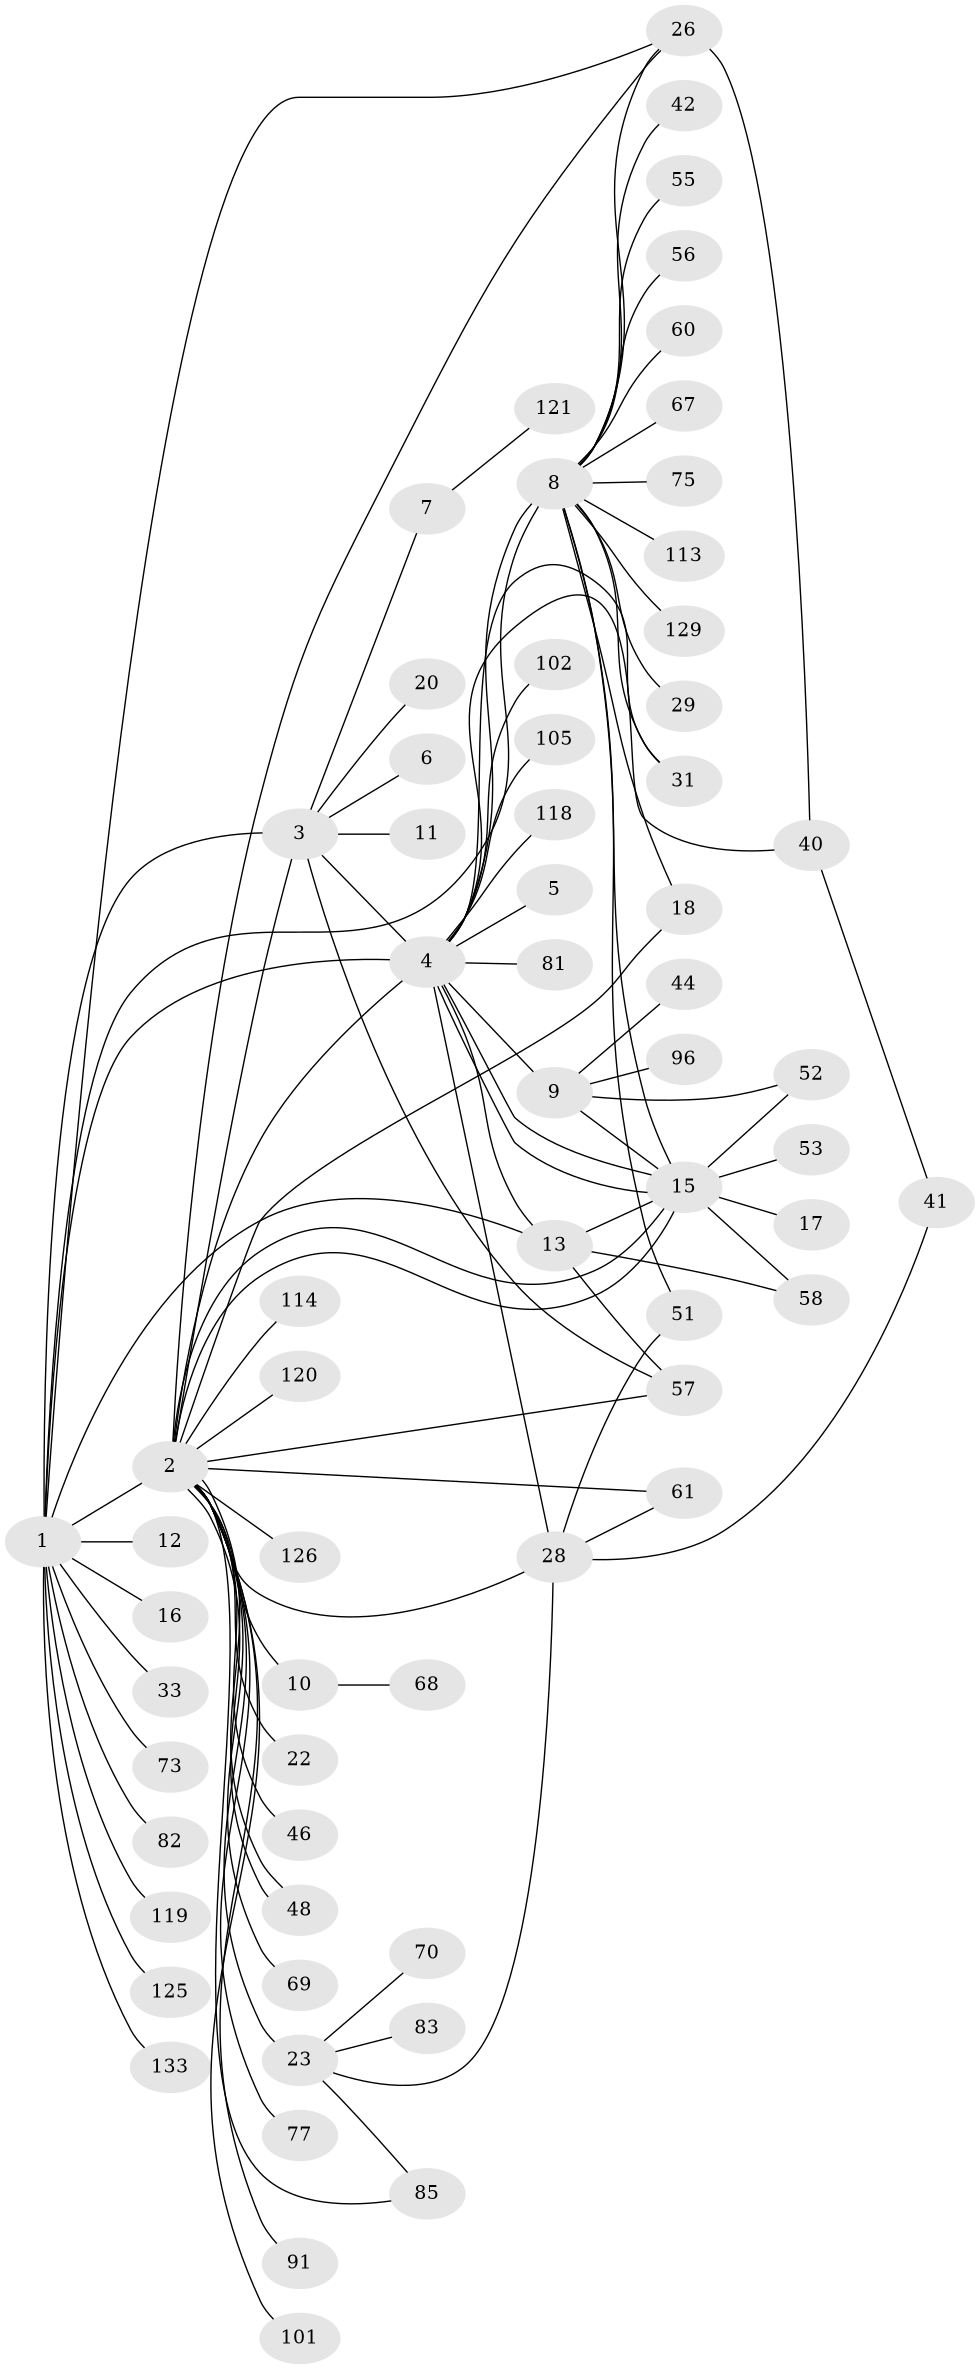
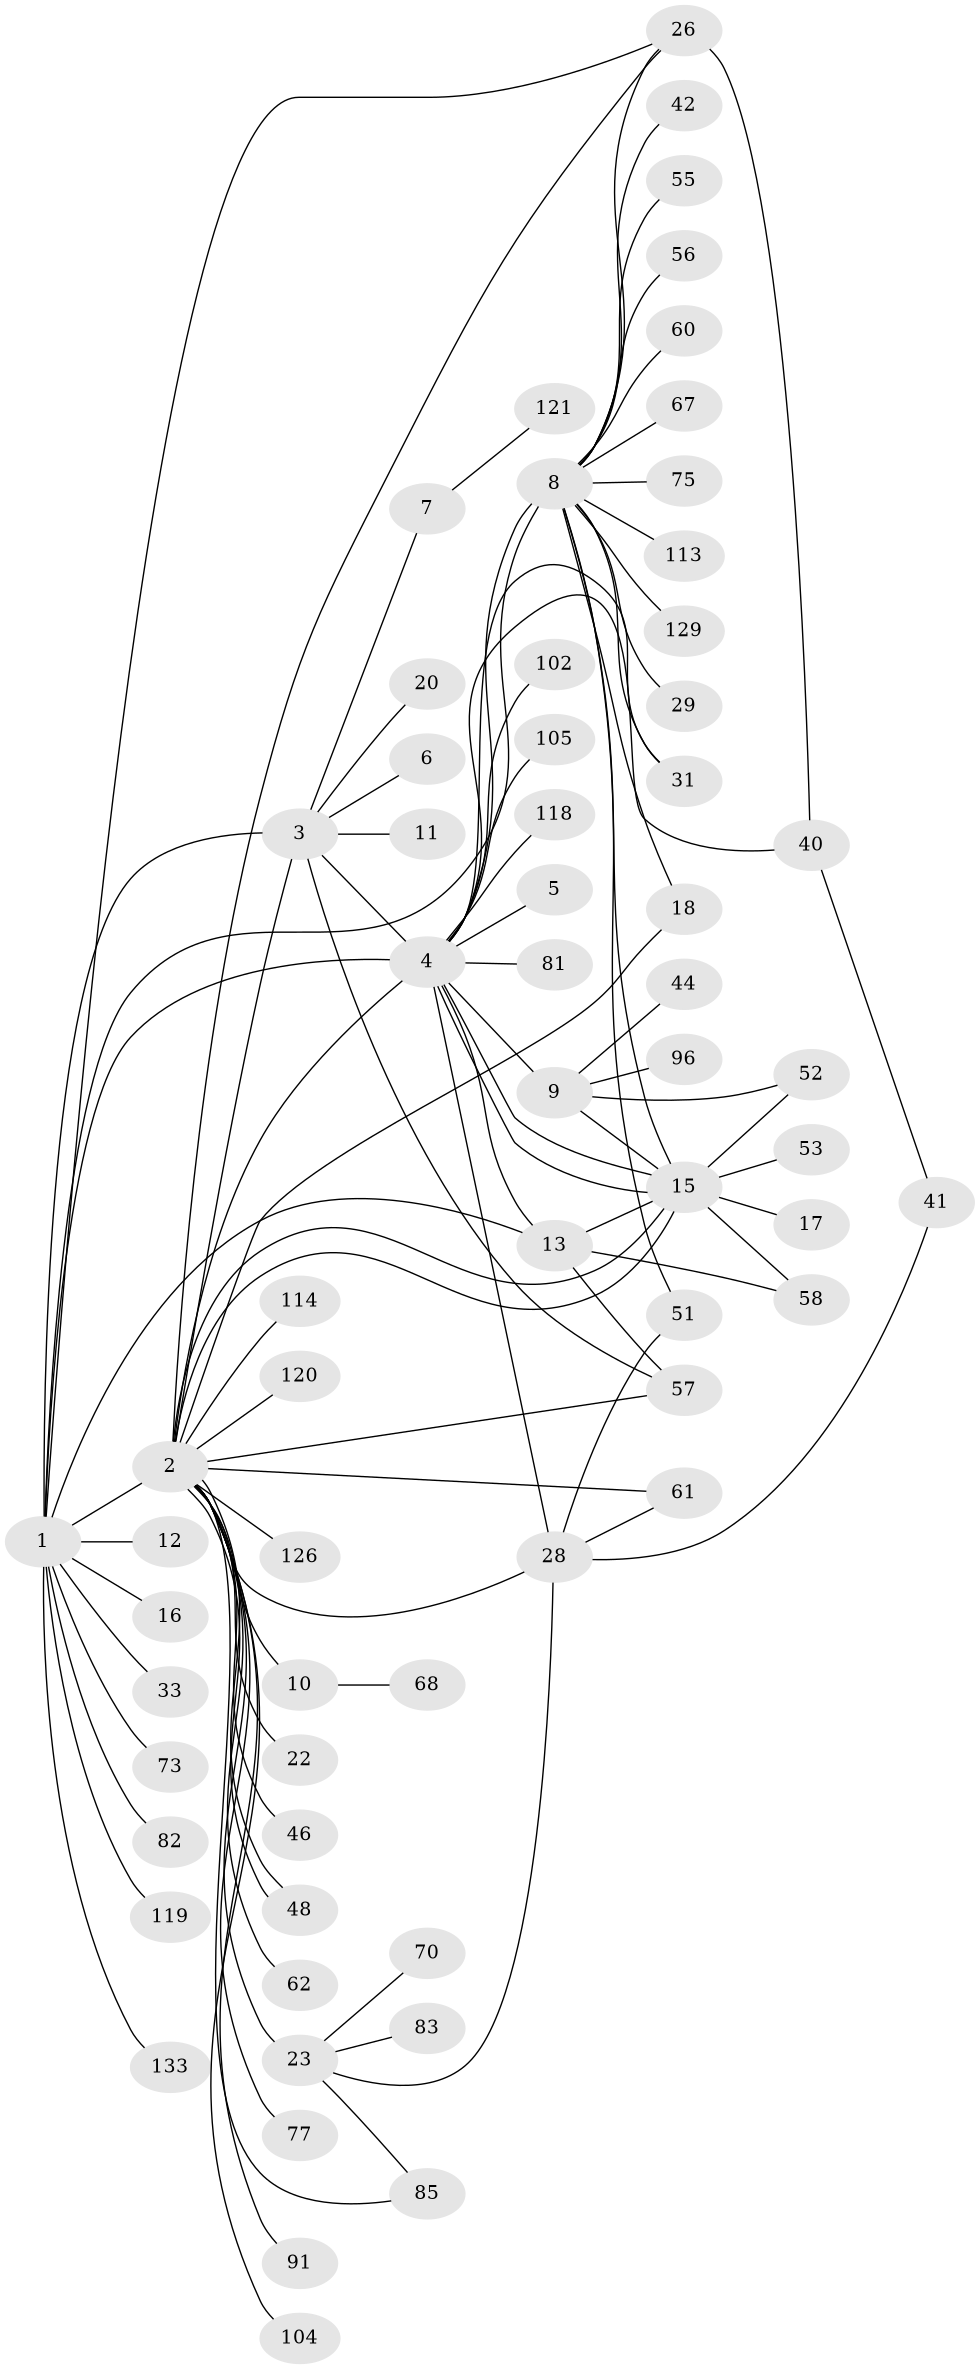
  graph {
    rankdir=LR
    node [color=gray90 style=filled]
    1 [super="+27"]
    2 [super="+59+45"]
    3 [super="+116+100+63+49+19"]
    4 [super="+36"]
    8 [super="+24"]
    12
    13 [super="+124+79+86"]
    n8 [label=16]
    26 [super="+90"]
    33 [super="+87"]
    73
    82 [super="+130+110"]
    119
-   125
    133
    10
    15 [super="+106+107+62+16"]
    18 [super="+21"]
    22
    23 [super="+25+101"]
    28 [super="+88+35+43"]
    46
    48
    57
    61 [super="+64"]
-   69
+   69 [label=62]
    77
    85 [super="+95+97"]
    91
-   104 [label=101]
+   104
    114
    120
    126
    6
    7
    11 [super="+72"]
    20
    5
    9
    31 [super="+39"]
    40 [super="+74+54+50"]
    81
    102
    105
    118
    29 [super="+38"]
    42
    51
    55
    56 [super="+93"]
    60
    67
    75
    113
    129
    58 [super="+127"]
    68
    52
    17
    53
    70
    83
    41
    121
    44
    96
    1 -- 2
    1 -- 3
    1 -- 4
    1 -- 8
    1 -- 12
    1 -- 13
    1 -- n8
    1 -- 26 [weight=2]
    1 -- 33
    1 -- 73
    1 -- 82
    1 -- 119
-   1 -- 125
    1 -- 133
    2 -- 3
    2 -- 4
    2 -- 26
    2 -- 10
    2 -- 15
    2 -- 15
    2 -- 18
    2 -- 22
    2 -- 23 [weight=2]
    2 -- 28
    2 -- 46
    2 -- 48
    2 -- 48
    2 -- 57
    2 -- 61
    2 -- 69
    2 -- 77
    2 -- 85
    2 -- 91
    2 -- 104
    2 -- 114
    2 -- 120
    2 -- 126
    3 -- 4
    3 -- 57
    3 -- 6
    3 -- 7
    3 -- 11
    3 -- 20
    4 -- 8 [weight=2]
    4 -- 13 [weight=2]
    4 -- 15
    4 -- 15
    4 -- 28
    4 -- 5
    4 -- 9
    4 -- 31
    4 -- 40
    4 -- 81
    4 -- 102
    4 -- 105
    4 -- 118
    8 -- 26
    8 -- 15
    8 -- 18
    8 -- 31
    8 -- 29
    8 -- 42
    8 -- 51
    8 -- 55
    8 -- 56
    8 -- 60
    8 -- 67
    8 -- 75
    8 -- 113
    8 -- 129
    13 -- 15
    13 -- 57
    13 -- 58
    26 -- 40
    10 -- 68
    15 -- 58
    15 -- 52
    15 -- 17
    15 -- 53
    23 -- 28
    23 -- 85
    23 -- 70
    23 -- 83
    28 -- 61
    28 -- 51
    28 -- 41
    7 -- 121
    9 -- 15
    9 -- 52
    9 -- 44
    9 -- 96
    40 -- 41
  }
